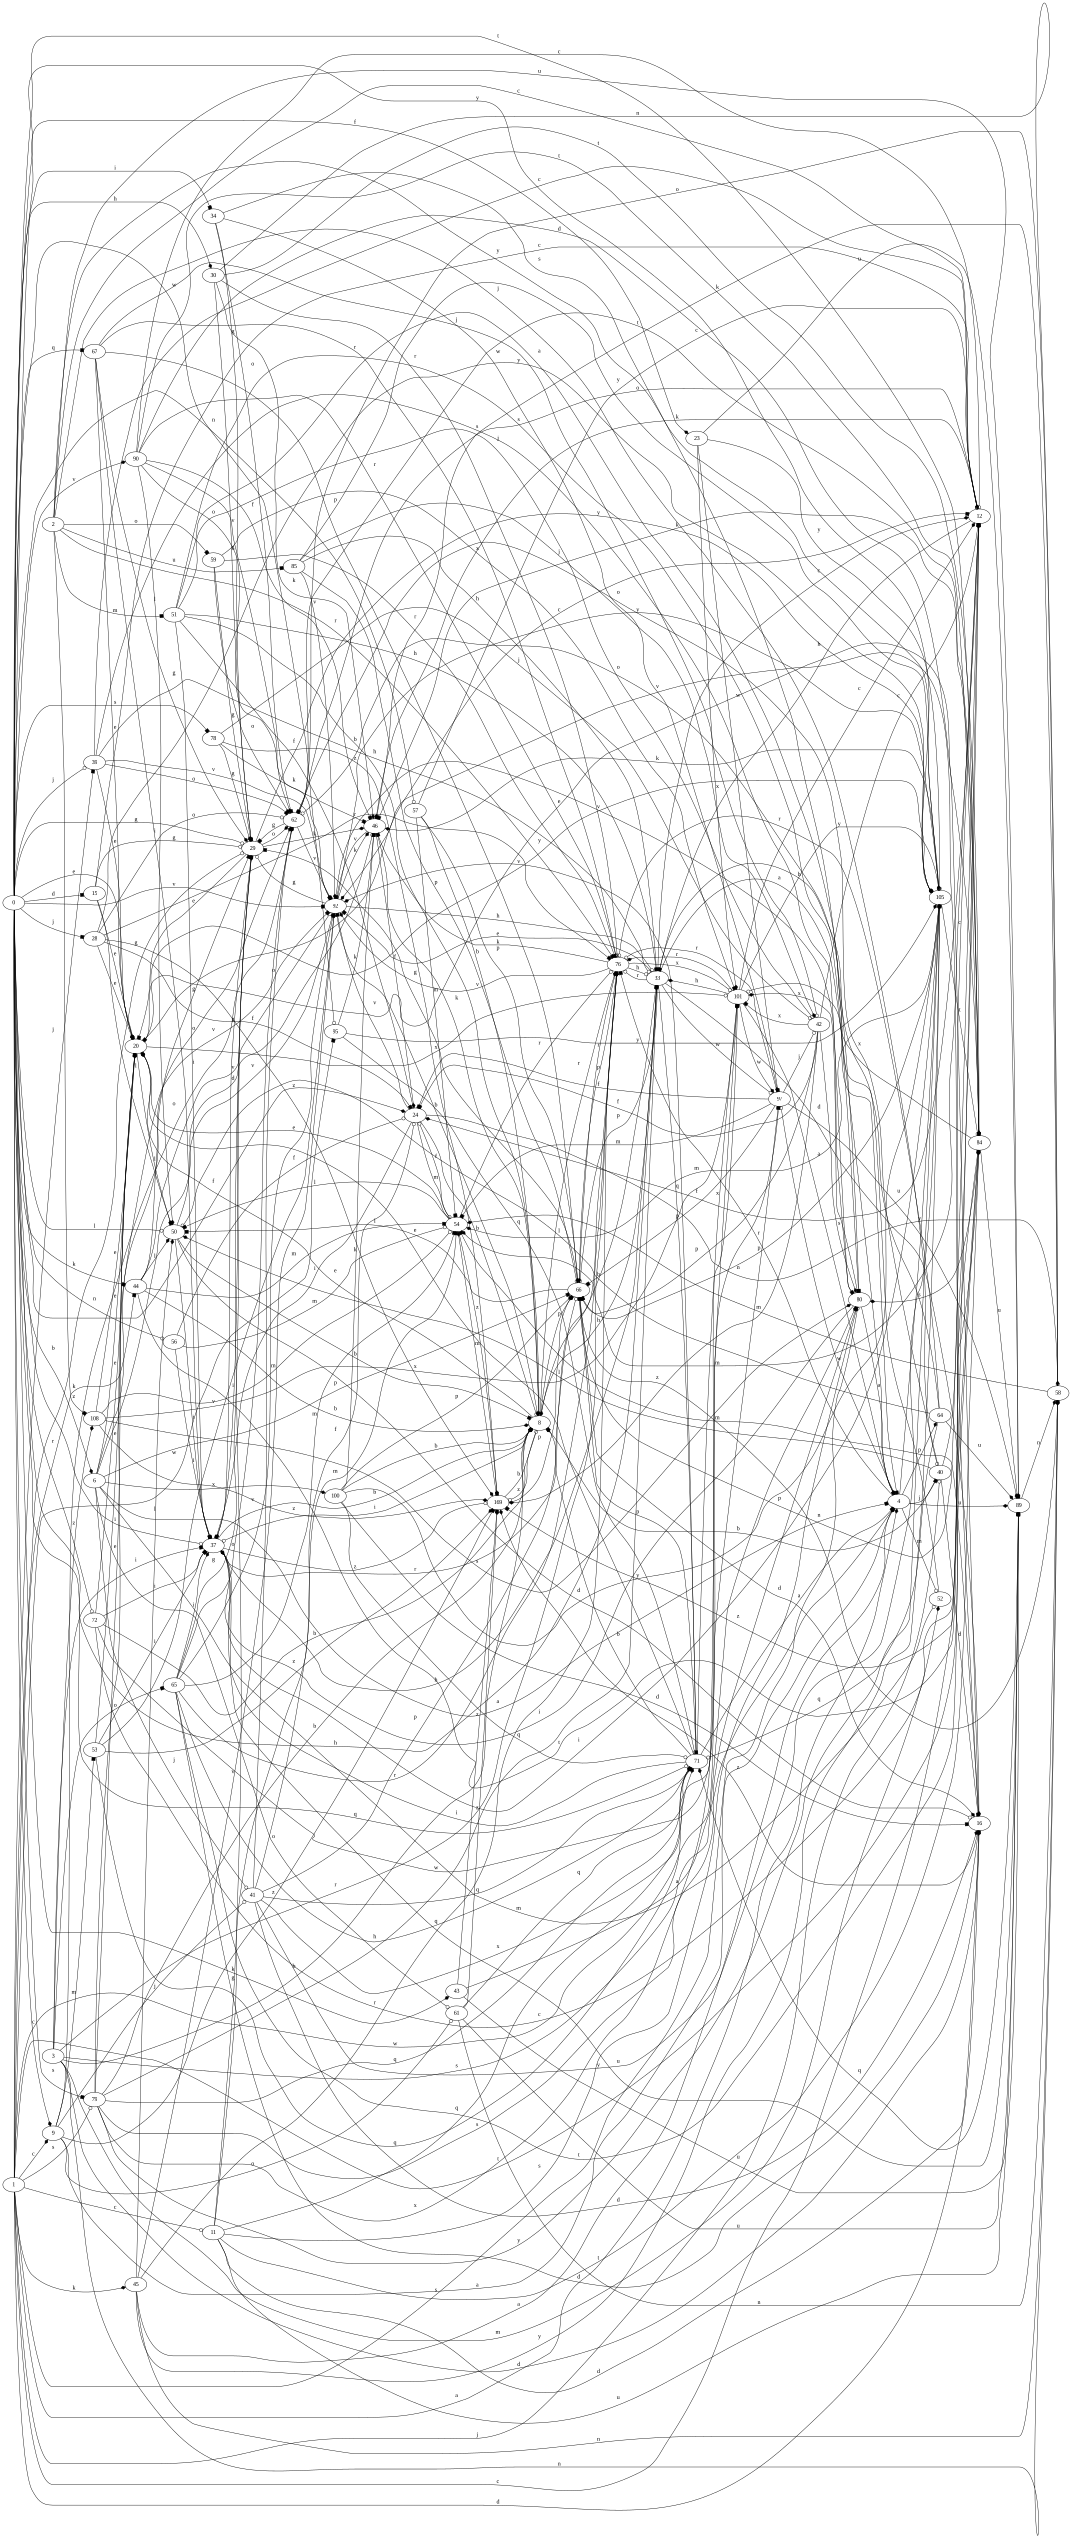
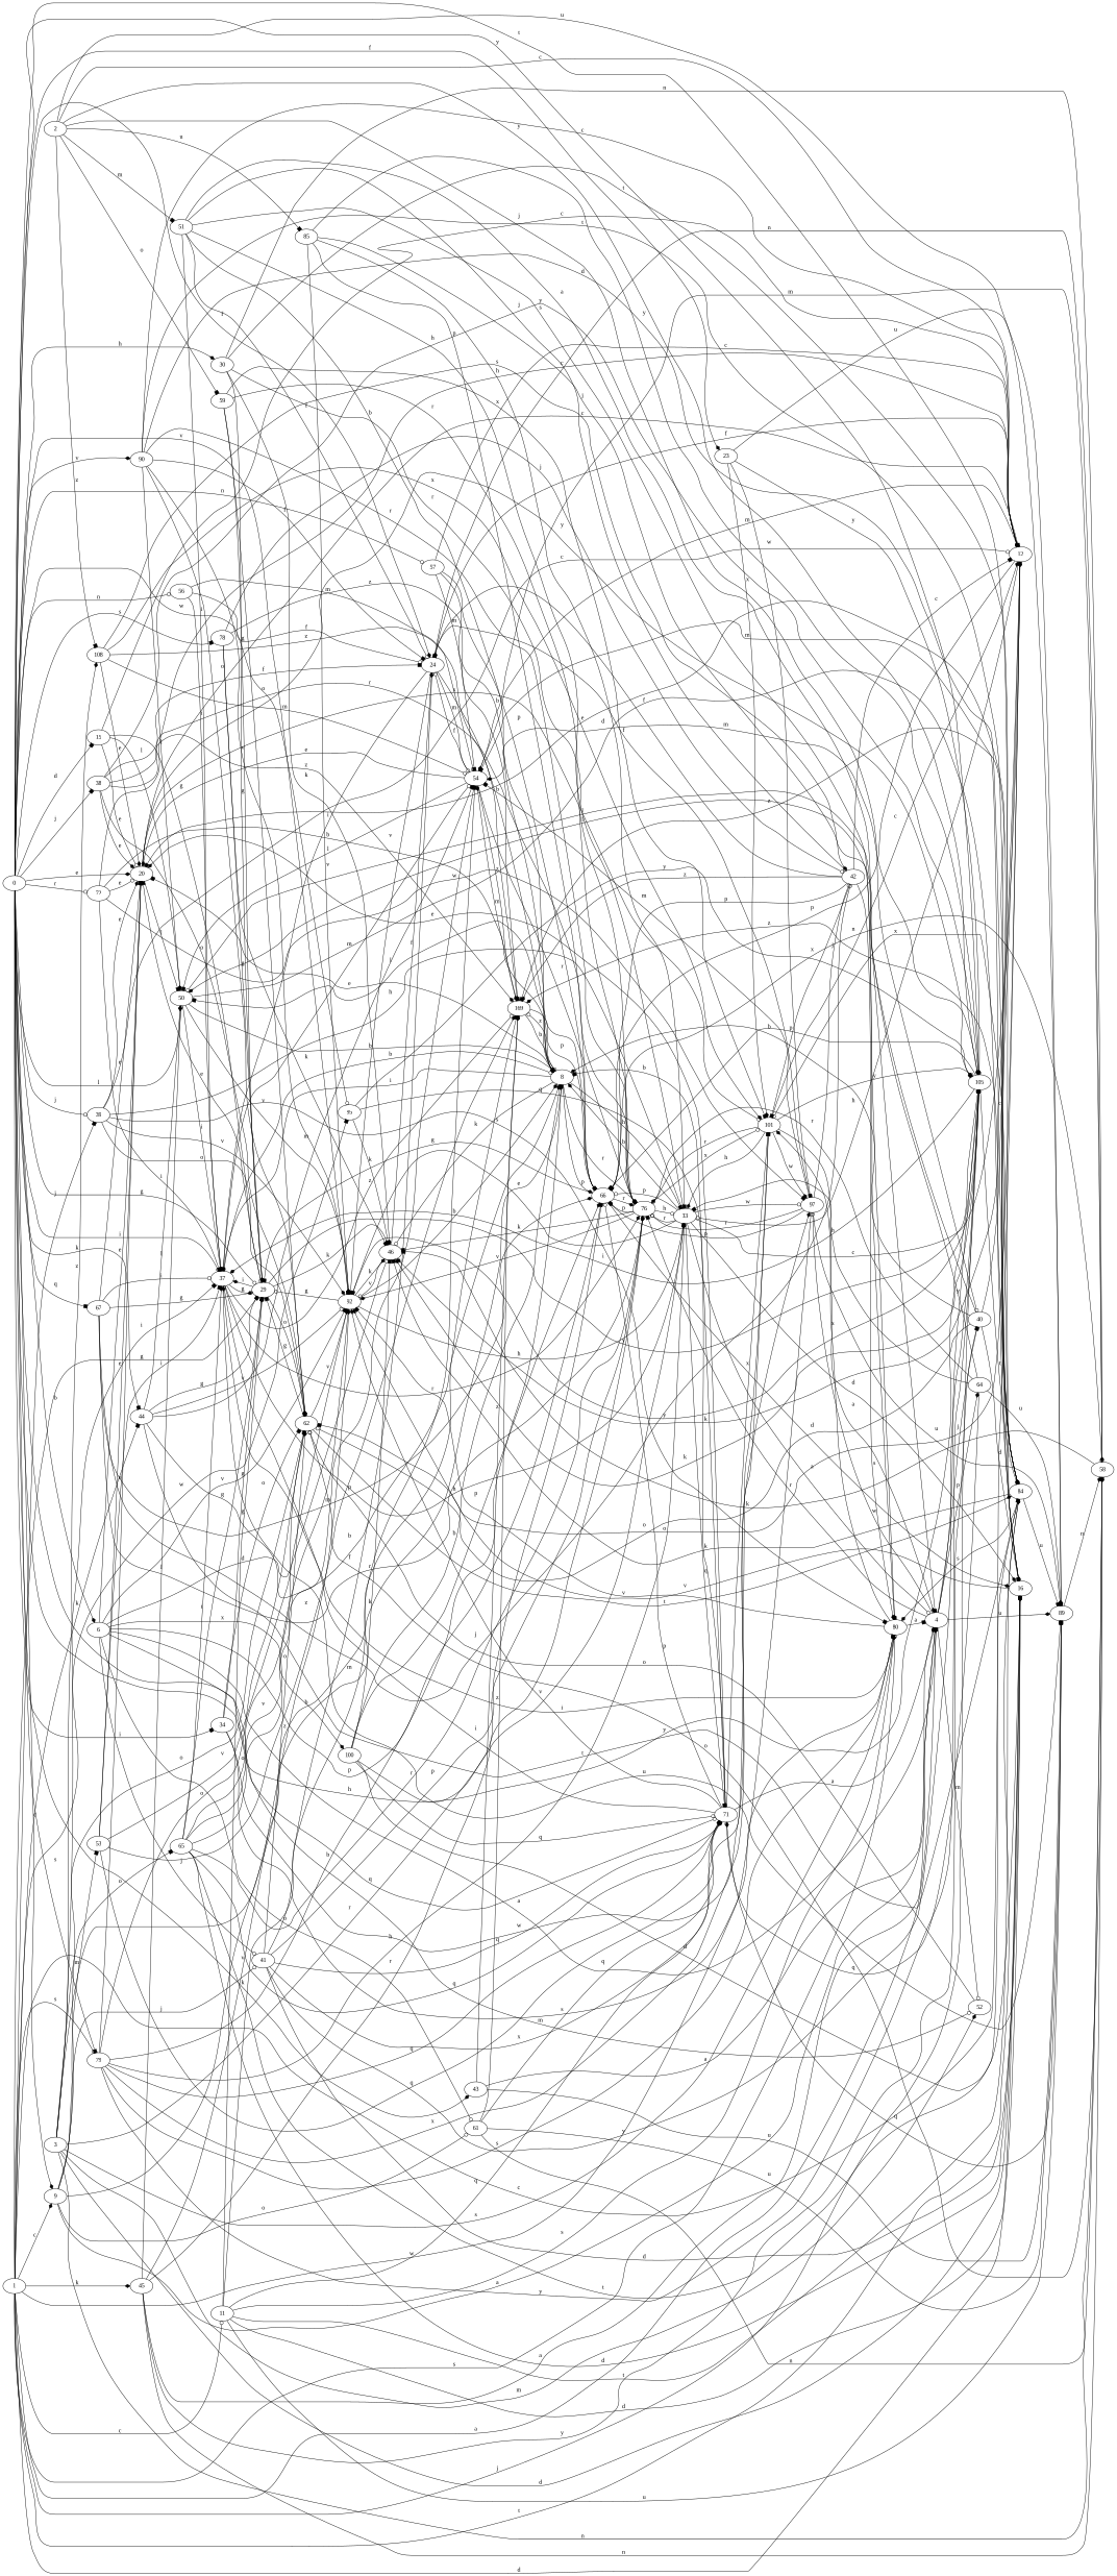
  strict digraph {
    fontname="Liberation Serif"
    rankdir=LR
    node [fontname="Liberation Serif"]
    edge [arrowhead=diamond fontname="Liberation Serif"]
    0
    6
    9
    15
    20
    23
    24
    29
    30
    33
    34
    37
-   38 [label=28]
+   38
    39
    43
    44
    50
    56
    57
    67
    71
    72
    78
    79
    84
    90
    92
    95
    105
    3
    16
    80
    76
    108
    8
    52
    58
    n38 [label=65]
    4
    41
    46
    61
    66
    100
    n45 [label=169]
    53
    62
    12
    101
    97
    89
    54
    42
    1
    11
    40
    45
    64
    2
    51
    59
    85
    0 -> 6 [label=b]
    0 -> 9 [label=c]
    0 -> 15 [arrowhead=box label=d]
    0 -> 20 [label=e]
    0 -> 23 [label=f]
    0 -> 24 [label=f]
    0 -> 29 [arrowhead=odot label=g]
    0 -> 30 [label=h]
    0 -> 33 [label=h]
    0 -> 34 [arrowhead=box label=i]
    0 -> 37 [arrowhead=odot label=i]
    0 -> 38 [arrowhead=box label=j]
    0 -> 39 [arrowhead=odot label=j]
    0 -> 43 [label=k]
    0 -> 44 [arrowhead=box label=k]
    0 -> 50 [arrowhead=odot label=l]
    0 -> 56 [arrowhead=odot label=n]
    0 -> 57 [arrowhead=odot label=n]
    0 -> 67 [arrowhead=box label=q]
    0 -> 71 [arrowhead=odot label=q]
    0 -> 72 [arrowhead=odot label=r]
    0 -> 78 [arrowhead=box label=s]
    0 -> 79 [arrowhead=box label=s]
    0 -> 84 [arrowhead=odot label=t]
    0 -> 90 [label=v]
    0 -> 92 [arrowhead=box label=v]
    0 -> 95 [arrowhead=odot label=w]
    0 -> 105 [label=y]
    6 -> 20 [arrowhead=box label=e]
    6 -> 92 [arrowhead=box label=v]
    6 -> 52 [arrowhead=odot label=m]
    6 -> 4 [arrowhead=box label=a]
    6 -> 41 [arrowhead=odot label=j]
    6 -> 46 [arrowhead=odot label=d]
    6 -> 61 [arrowhead=odot label=o]
    6 -> 66 [arrowhead=box label=p]
    6 -> 100 [label=x]
    9 -> 4 [label=a]
    9 -> 41 [arrowhead=odot label=j]
    9 -> 61 [arrowhead=odot label=o]
    9 -> n45 [arrowhead=box label=z]
    9 -> 53 [arrowhead=box label=m]
    9 -> 62 [arrowhead=odot label=o]
    15 -> 20 [arrowhead=odot label=e]
    15 -> 29 [arrowhead=odot label=g]
    15 -> 50 [label=l]
    15 -> 12 [arrowhead=odot label=c]
    20 -> 50 [arrowhead=box label=l]
    20 -> 105 [arrowhead=box label=y]
    20 -> 12 [arrowhead=box label=c]
    20 -> 101 [arrowhead=odot label=x]
    23 -> 105 [arrowhead=odot label=y]
    23 -> 101 [label=x]
    23 -> 97 [arrowhead=box label=w]
    23 -> 89 [arrowhead=box label=u]
    24 -> 37 [arrowhead=box label=i]
    24 -> 92 [arrowhead=box label=v]
    24 -> 8 [arrowhead=odot label=b]
    24 -> 58 [label=n]
    24 -> 54 [arrowhead=odot label=m]
    29 -> 20 [arrowhead=box label=e]
    29 -> 37 [label=i]
    29 -> 105 [arrowhead=odot label=y]
    29 -> 46 [label=k]
    29 -> 62 [label=o]
    30 -> 29 [arrowhead=odot label=g]
    30 -> 84 [label=t]
    30 -> 76 [arrowhead=odot label=r]
    30 -> 58 [arrowhead=odot label=n]
    30 -> 46 [label=k]
    33 -> 71 [arrowhead=box label=q]
    33 -> 92 [arrowhead=box label=e]
    33 -> 16 [label=d]
    33 -> 76 [arrowhead=odot label=r]
    33 -> 8 [label=b]
    33 -> 4 [arrowhead=odot label=a]
    33 -> 66 [arrowhead=odot label=p]
    33 -> 12 [label=c]
    33 -> 97 [arrowhead=odot label=w]
    34 -> 29 [arrowhead=box label=g]
    34 -> 80 [arrowhead=box label=s]
    34 -> 62 [arrowhead=box label=o]
    34 -> 97 [label=w]
    37 -> 29 [arrowhead=odot label=g]
    37 -> 33 [arrowhead=box label=h]
    37 -> 76 [label=r]
    37 -> 8 [arrowhead=odot label=b]
    37 -> n45 [arrowhead=odot label=z]
    37 -> 89 [arrowhead=odot label=u]
+   37 -> 54 [arrowhead=odot label=m]
    38 -> 20 [label=e]
    38 -> 24 [arrowhead=box label=f]
    38 -> 105 [arrowhead=odot label=y]
    38 -> 76 [arrowhead=box label=r]
    38 -> n45 [label=z]
    38 -> 62 [arrowhead=odot label=o]
    39 -> 20 [label=e]
    39 -> 33 [arrowhead=odot label=h]
    39 -> 92 [label=v]
    39 -> 80 [arrowhead=box label=s]
    39 -> 62 [arrowhead=box label=o]
    39 -> 12 [arrowhead=odot label=c]
    43 -> 4 [label=a]
    43 -> n45 [arrowhead=box label=z]
    43 -> 89 [arrowhead=box label=u]
    44 -> 29 [arrowhead=box label=g]
    44 -> 50 [label=l]
    44 -> 84 [arrowhead=odot label=t]
    44 -> 92 [arrowhead=odot label=v]
    44 -> 8 [label=b]
    44 -> 54 [arrowhead=box label=m]
    50 -> 37 [arrowhead=box label=i]
    50 -> 92 [label=v]
    50 -> 16 [arrowhead=odot label=d]
    50 -> 8 [arrowhead=box label=b]
    56 -> 24 [arrowhead=odot label=f]
    56 -> 37 [arrowhead=odot label=i]
    56 -> 54 [arrowhead=odot label=m]
    57 -> 8 [label=b]
    57 -> 66 [arrowhead=odot label=p]
    57 -> 12 [label=c]
    57 -> 54 [arrowhead=box label=m]
    67 -> 20 [arrowhead=box label=e]
    67 -> 29 [label=g]
    67 -> 37 [arrowhead=odot label=i]
    67 -> 76 [arrowhead=odot label=r]
    67 -> 66 [label=p]
    67 -> 42 [arrowhead=odot label=j]
    71 -> 20 [label=e]
    71 -> 37 [arrowhead=odot label=i]
    71 -> 92 [label=v]
    71 -> 8 [arrowhead=box label=b]
    71 -> 4 [arrowhead=box label=a]
    71 -> 66 [arrowhead=odot label=p]
    71 -> 101 [arrowhead=odot label=x]
    72 -> 20 [arrowhead=odot label=e]
    72 -> 37 [arrowhead=box label=i]
    72 -> 8 [arrowhead=box label=b]
    72 -> 12 [arrowhead=box label=c]
    72 -> 97 [arrowhead=box label=w]
    78 -> 29 [label=g]
    78 -> 46 [arrowhead=box label=k]
    78 -> n45 [arrowhead=box label=z]
    78 -> 42 [arrowhead=odot label=j]
    79 -> 20 [arrowhead=odot label=e]
    79 -> 33 [arrowhead=odot label=h]
    79 -> 71 [label=q]
    79 -> 105 [arrowhead=odot label=y]
    79 -> 80 [arrowhead=box label=s]
    79 -> 8 [arrowhead=box label=b]
    79 -> 62 [label=o]
    79 -> 101 [arrowhead=box label=x]
    84 -> 20 [arrowhead=box label=e]
    84 -> 80 [label=s]
    84 -> 46 [arrowhead=box label=k]
    84 -> n45 [arrowhead=box label=z]
    84 -> 101 [arrowhead=odot label=x]
    84 -> 89 [arrowhead=box label=u]
-   90 -> 46 [arrowhead=box label=f]
+   90 -> 24 [arrowhead=box label=f]
    90 -> 50 [label=l]
    90 -> 84 [arrowhead=box label=t]
    90 -> 92 [arrowhead=box label=v]
    90 -> 16 [arrowhead=odot label=d]
    90 -> 76 [arrowhead=odot label=r]
    90 -> 62 [label=o]
    90 -> 12 [arrowhead=odot label=c]
    92 -> 29 [arrowhead=odot label=g]
    92 -> 33 [arrowhead=odot label=h]
    92 -> 105 [arrowhead=odot label=y]
    92 -> 8 [label=b]
    92 -> 46 [label=k]
    95 -> 71 [arrowhead=odot label=q]
    95 -> 105 [label=y]
    95 -> 46 [arrowhead=box label=k]
    105 -> 37 [label=i]
    105 -> 84 [arrowhead=odot label=t]
    105 -> 46 [label=k]
    105 -> 66 [arrowhead=box label=p]
    105 -> 54 [label=m]
    3 -> 37 [arrowhead=box label=i]
    3 -> 16 [arrowhead=odot label=d]
    3 -> 80 [label=s]
    3 -> 76 [label=r]
    3 -> 108 [label=z]
    3 -> 8 [label=b]
    3 -> 52 [label=m]
    3 -> 58 [label=n]
    3 -> n38 [arrowhead=box label=o]
    16 -> 92 [label=v]
    16 -> n45 [label=z]
    16 -> 54 [arrowhead=box label=m]
    80 -> 37 [label=i]
    80 -> 92 [arrowhead=box label=v]
    80 -> 4 [arrowhead=box label=a]
    80 -> 101 [label=x]
    76 -> 33 [arrowhead=odot label=h]
    76 -> 92 [label=v]
    76 -> 46 [arrowhead=box label=k]
    76 -> 66 [label=p]
    76 -> 101 [arrowhead=odot label=x]
    108 -> 20 [label=e]
    108 -> 80 [label=s]
    108 -> n45 [label=z]
    108 -> 101 [label=x]
    108 -> 54 [arrowhead=odot label=m]
    8 -> 20 [arrowhead=box label=e]
    8 -> 33 [arrowhead=box label=h]
    8 -> 37 [arrowhead=odot label=i]
    8 -> 76 [label=r]
    8 -> 46 [arrowhead=odot label=k]
    8 -> 66 [label=p]
    8 -> n45 [arrowhead=odot label=z]
    52 -> 62 [arrowhead=odot label=o]
    58 -> 46 [arrowhead=box label=k]
    58 -> 62 [arrowhead=odot label=o]
    58 -> 54 [label=m]
    n38 -> 29 [label=g]
    n38 -> 37 [label=i]
    n38 -> 71 [arrowhead=box label=q]
    n38 -> 84 [arrowhead=box label=t]
    n38 -> 92 [arrowhead=odot label=v]
    n38 -> 16 [arrowhead=odot label=d]
    n38 -> 76 [label=r]
    n38 -> 62 [arrowhead=box label=o]
    n38 -> 54 [arrowhead=box label=m]
    4 -> 105 [arrowhead=odot label=y]
    4 -> 76 [arrowhead=box label=r]
    4 -> 52 [arrowhead=odot label=m]
    4 -> 97 [arrowhead=odot label=w]
    4 -> 89 [label=u]
    4 -> 40 [arrowhead=box label=j]
    4 -> 64 [label=p]
    41 -> 24 [arrowhead=odot label=f]
    41 -> 71 [arrowhead=odot label=q]
    41 -> 105 [arrowhead=odot label=y]
    41 -> 16 [label=d]
    41 -> 66 [arrowhead=odot label=p]
    41 -> 62 [label=o]
    41 -> 101 [arrowhead=box label=x]
    46 -> 24 [label=f]
    46 -> 92 [arrowhead=odot label=v]
    61 -> 71 [arrowhead=box label=q]
    61 -> 58 [label=n]
    61 -> n45 [label=z]
    61 -> 89 [arrowhead=box label=u]
    66 -> 29 [arrowhead=box label=g]
    66 -> 50 [arrowhead=box label=l]
    66 -> 16 [label=d]
    66 -> 76 [label=r]
    66 -> 58 [arrowhead=odot label=n]
    100 -> 71 [arrowhead=odot label=q]
    100 -> 105 [arrowhead=odot label=y]
    100 -> 16 [arrowhead=box label=d]
    100 -> 8 [label=b]
    100 -> 46 [arrowhead=box label=k]
    100 -> 66 [label=p]
    n45 -> 8 [arrowhead=odot label=b]
    n45 -> 66 [arrowhead=box label=p]
    n45 -> 54 [label=m]
    53 -> 20 [arrowhead=box label=e]
    53 -> 37 [arrowhead=box label=i]
    53 -> 71 [label=q]
    53 -> 92 [label=v]
    53 -> n45 [label=z]
    62 -> 29 [arrowhead=box label=g]
    62 -> 84 [label=t]
    62 -> 92 [arrowhead=box label=v]
    12 -> 24 [label=f]
    12 -> 33 [arrowhead=odot label=h]
    12 -> 46 [label=k]
    12 -> 66 [arrowhead=box label=p]
    12 -> 62 [arrowhead=box label=o]
    12 -> 54 [label=m]
    101 -> 33 [label=h]
    101 -> 105 [arrowhead=odot label=y]
    101 -> 76 [label=r]
    101 -> 4 [label=a]
    101 -> 12 [label=c]
    101 -> 97 [label=w]
    97 -> 24 [arrowhead=box label=f]
    97 -> 76 [arrowhead=odot label=r]
    97 -> 66 [arrowhead=box label=p]
    97 -> 89 [label=u]
    97 -> 54 [arrowhead=box label=m]
    97 -> 42 [arrowhead=odot label=j]
    89 -> 71 [label=q]
    89 -> 58 [label=n]
    54 -> 20 [label=e]
    54 -> 24 [arrowhead=odot label=f]
    54 -> 50 [arrowhead=box label=l]
    54 -> 76 [arrowhead=odot label=r]
    54 -> n45 [label=z]
    42 -> 24 [arrowhead=box label=f]
    42 -> 80 [label=s]
    42 -> 66 [arrowhead=box label=p]
    42 -> n45 [label=z]
    42 -> 12 [arrowhead=box label=c]
    42 -> 101 [arrowhead=box label=x]
    1 -> 9 [label=c]
    1 -> 29 [arrowhead=odot label=g]
    1 -> 39 [arrowhead=box label=j]
    1 -> 44 [arrowhead=box label=k]
    1 -> 79 [arrowhead=odot label=s]
    1 -> 84 [label=t]
    1 -> 95 [arrowhead=box label=w]
    1 -> 16 [arrowhead=box label=d]
    1 -> 80 [arrowhead=odot label=s]
    1 -> 4 [label=a]
    1 -> 12 [arrowhead=box label=c]
    1 -> 97 [arrowhead=odot label=w]
    1 -> 11 [arrowhead=odot label=c]
    1 -> 40 [arrowhead=odot label=j]
    1 -> 45 [label=k]
    11 -> 29 [arrowhead=box label=g]
    11 -> 71 [arrowhead=odot label=q]
    11 -> 84 [label=t]
    11 -> 16 [label=d]
    11 -> 80 [label=s]
    11 -> 89 [arrowhead=box label=u]
    11 -> 54 [arrowhead=box label=m]
    40 -> 50 [label=l]
    40 -> 16 [arrowhead=box label=d]
    40 -> 8 [label=b]
    40 -> 62 [arrowhead=odot label=o]
    40 -> 12 [label=c]
    45 -> 50 [label=l]
    45 -> 92 [label=v]
    45 -> 105 [arrowhead=box label=y]
    45 -> 76 [arrowhead=odot label=r]
    45 -> 58 [arrowhead=box label=n]
    45 -> 4 [arrowhead=box label=a]
    64 -> 33 [arrowhead=box label=h]
    64 -> 50 [arrowhead=odot label=l]
    64 -> 71 [arrowhead=odot label=q]
    64 -> 76 [arrowhead=odot label=r]
    64 -> 89 [label=u]
    2 -> 105 [label=y]
-   2 -> 76 [arrowhead=box label=r]
    2 -> 108 [arrowhead=box label=z]
    2 -> 12 [arrowhead=odot label=c]
    2 -> 89 [label=u]
    2 -> 40 [arrowhead=odot label=j]
    2 -> 51 [arrowhead=box label=m]
    2 -> 59 [arrowhead=box label=o]
    2 -> 85 [arrowhead=box label=u]
    51 -> 24 [arrowhead=odot label=f]
    51 -> 33 [arrowhead=odot label=h]
    51 -> 37 [arrowhead=box label=i]
    51 -> 80 [arrowhead=box label=s]
    51 -> 8 [arrowhead=odot label=b]
    51 -> 4 [arrowhead=box label=a]
    51 -> 42 [arrowhead=odot label=j]
    59 -> 29 [label=g]
    59 -> 76 [arrowhead=box label=r]
    59 -> 62 [label=o]
    59 -> 101 [arrowhead=box label=x]
    85 -> 33 [arrowhead=box label=h]
    85 -> 92 [label=v]
    85 -> 105 [arrowhead=odot label=y]
    85 -> 66 [arrowhead=odot label=p]
    85 -> 42 [label=j]
  }
